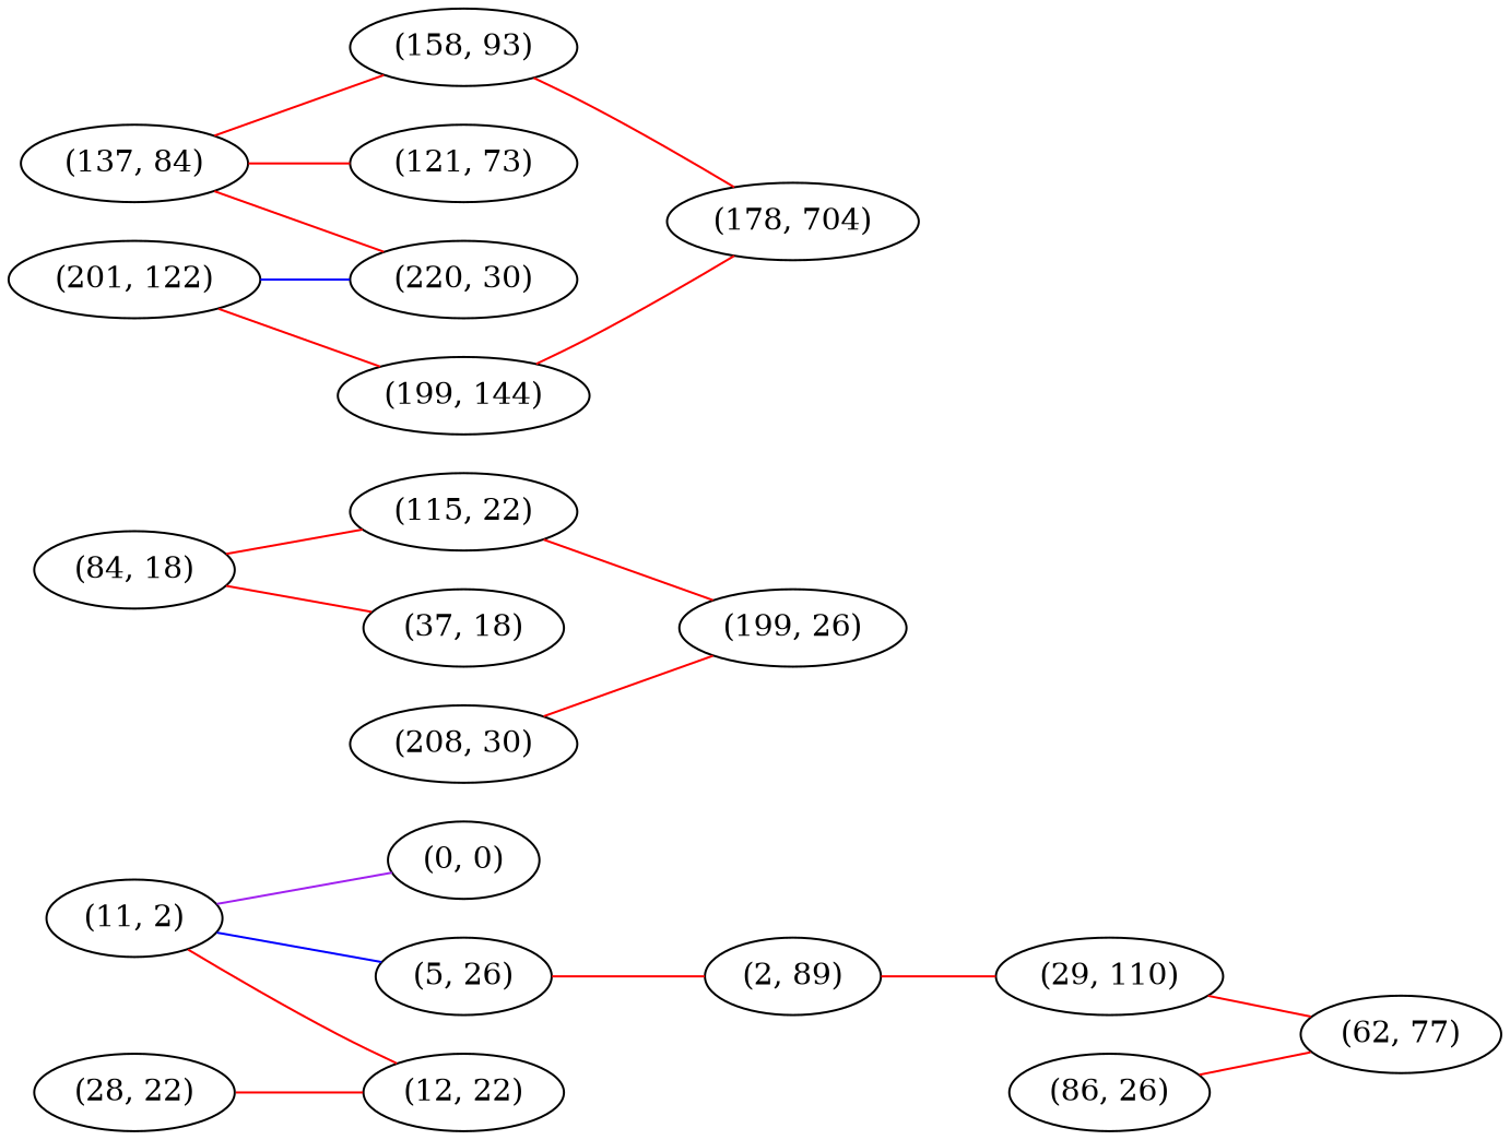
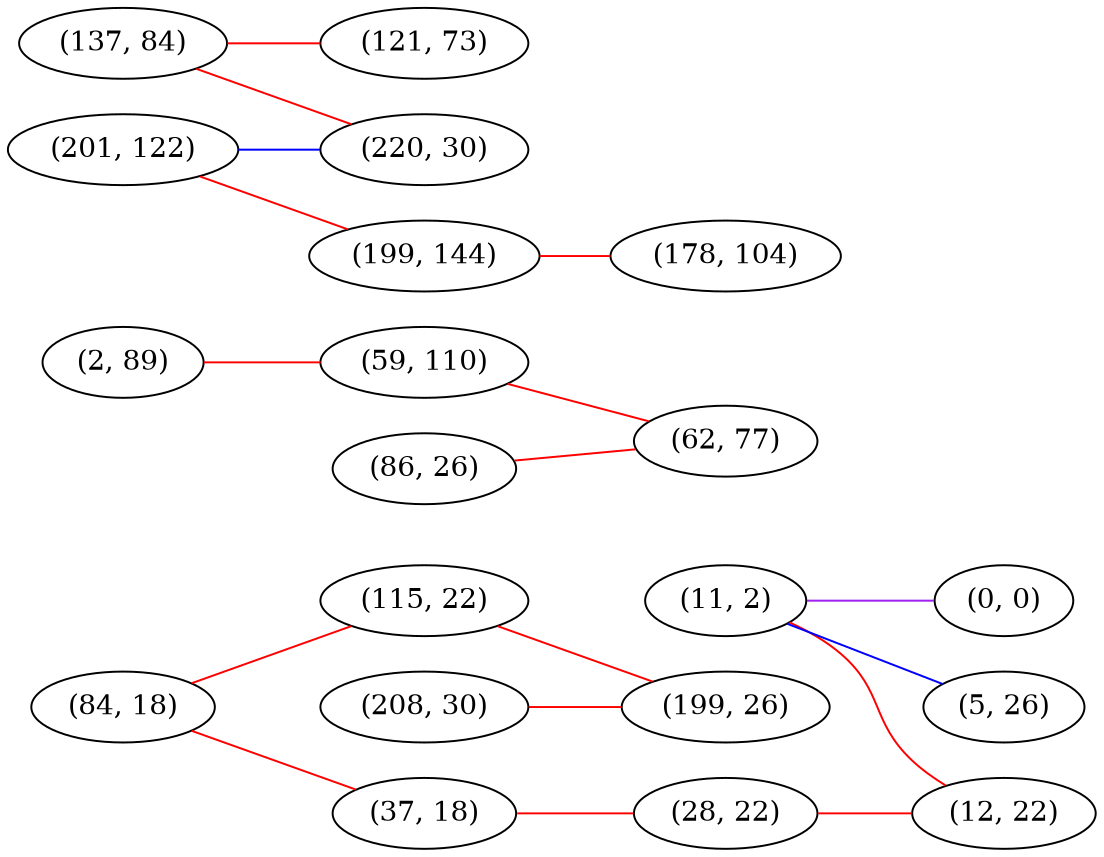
  graph {
    rankdir=LR
    edge [color=red weight=1]
    "(11, 2)"
    "(0, 0)"
    "(12, 22)"
    "(5, 26)"
    "(2, 89)"
    n6 [label="(84, 18)"]
    "(115, 22)"
    "(37, 18)"
    "(199, 26)"
    "(28, 22)"
    "(137, 84)"
-   "(158, 93)"
    "(121, 73)"
    "(220, 30)"
-   "(178, 104)" [label="(178, 704)"]
+   "(178, 104)"
    "(208, 30)"
    n17 [label="(201, 122)"]
    n18 [label="(199, 144)"]
    "(86, 26)"
    "(62, 77)"
-   "(29, 110)"
+   "(29, 110)" [label="(59, 110)"]
    "(11, 2)" -- "(0, 0)" [color=purple weight=4]
    "(11, 2)" -- "(12, 22)"
    "(11, 2)" -- "(5, 26)" [color=blue weight=3]
-   "(5, 26)" -- "(2, 89)"
    "(2, 89)" -- "(29, 110)"
    n6 -- "(115, 22)"
    n6 -- "(37, 18)"
    "(115, 22)" -- "(199, 26)"
+   "(37, 18)" -- "(28, 22)"
    "(28, 22)" -- "(12, 22)"
-   "(137, 84)" -- "(158, 93)"
    "(137, 84)" -- "(121, 73)"
    "(137, 84)" -- "(220, 30)"
-   "(158, 93)" -- "(178, 104)"
    "(208, 30)" -- "(199, 26)"
    n17 -- "(220, 30)" [color=blue weight=3]
    n17 -- n18
    n18 -- "(178, 104)"
    "(86, 26)" -- "(62, 77)"
    "(29, 110)" -- "(62, 77)"
  }
